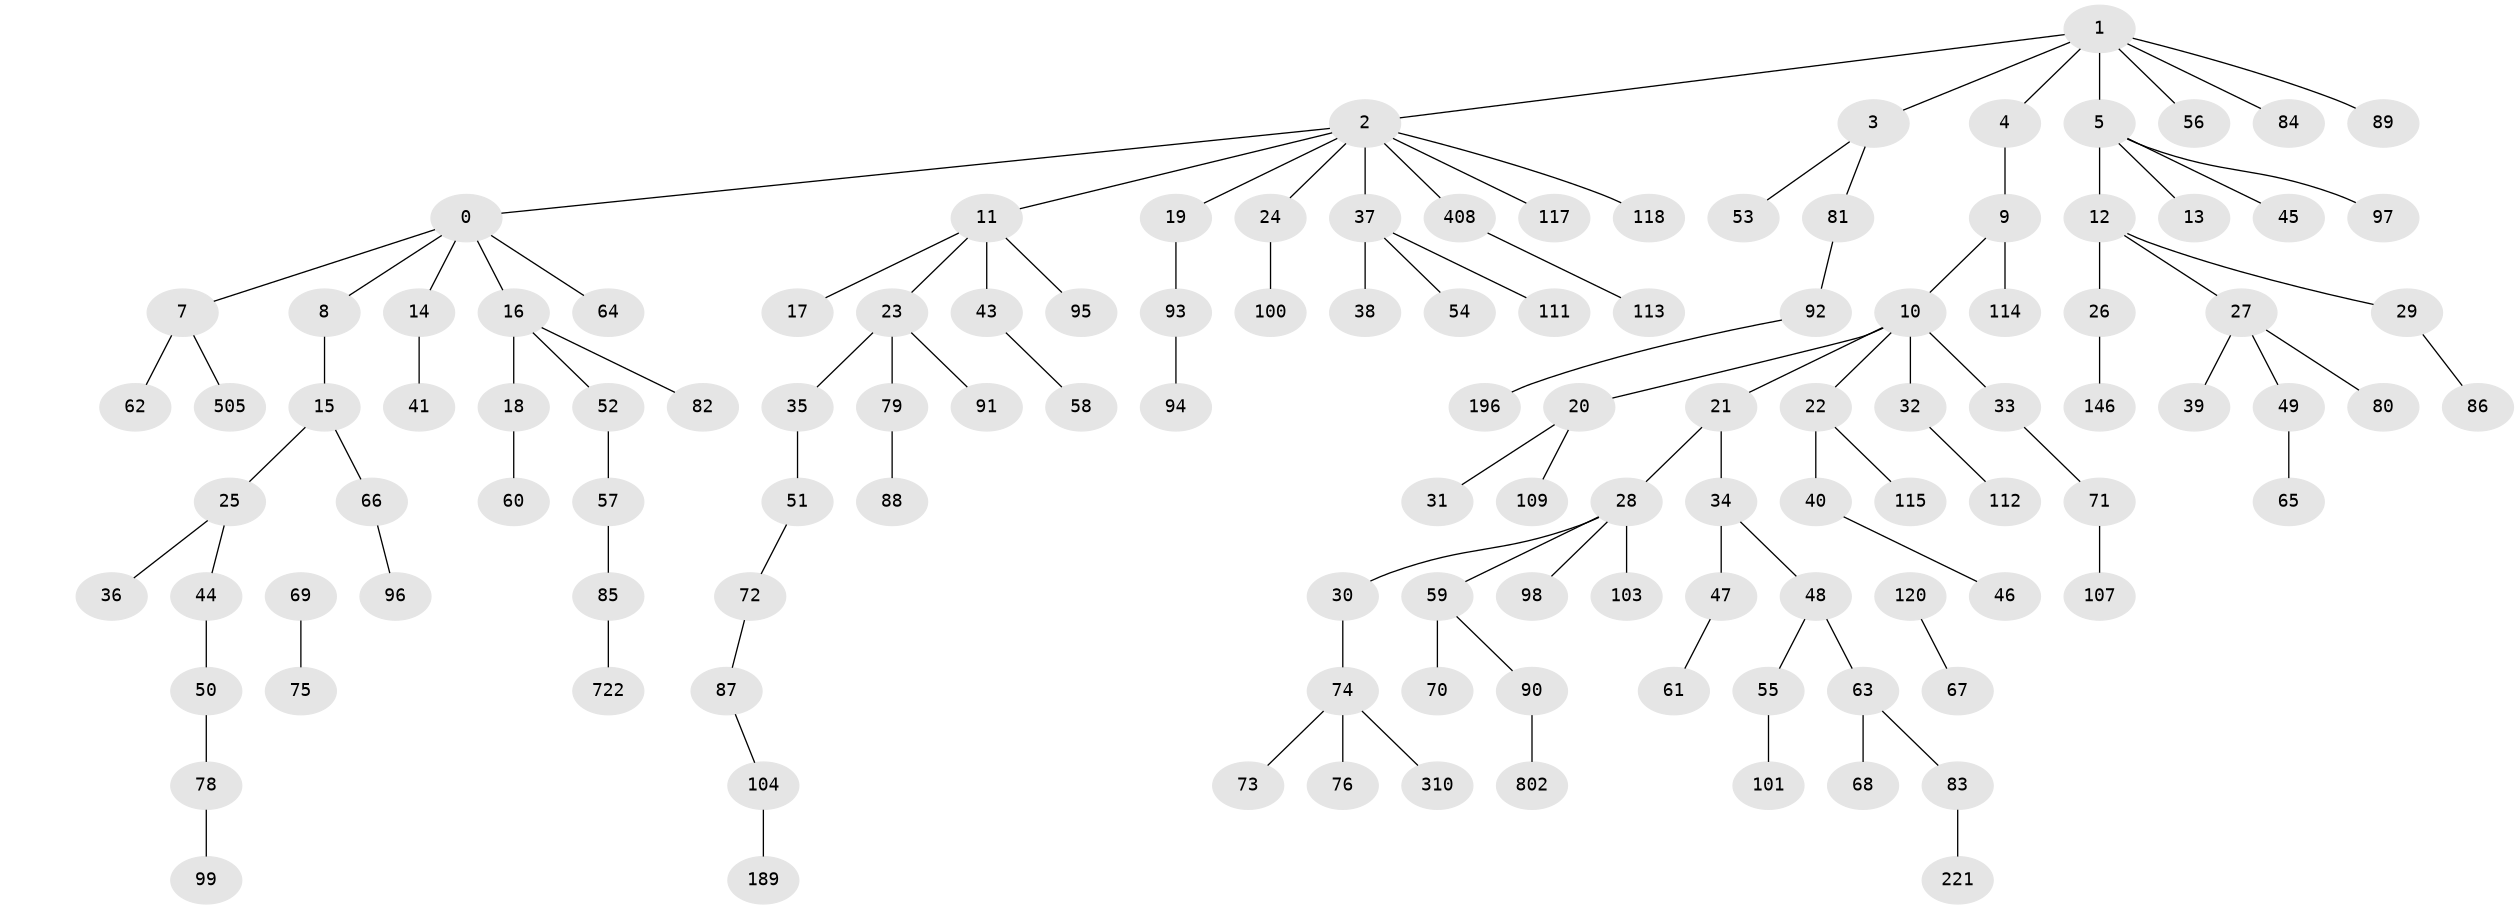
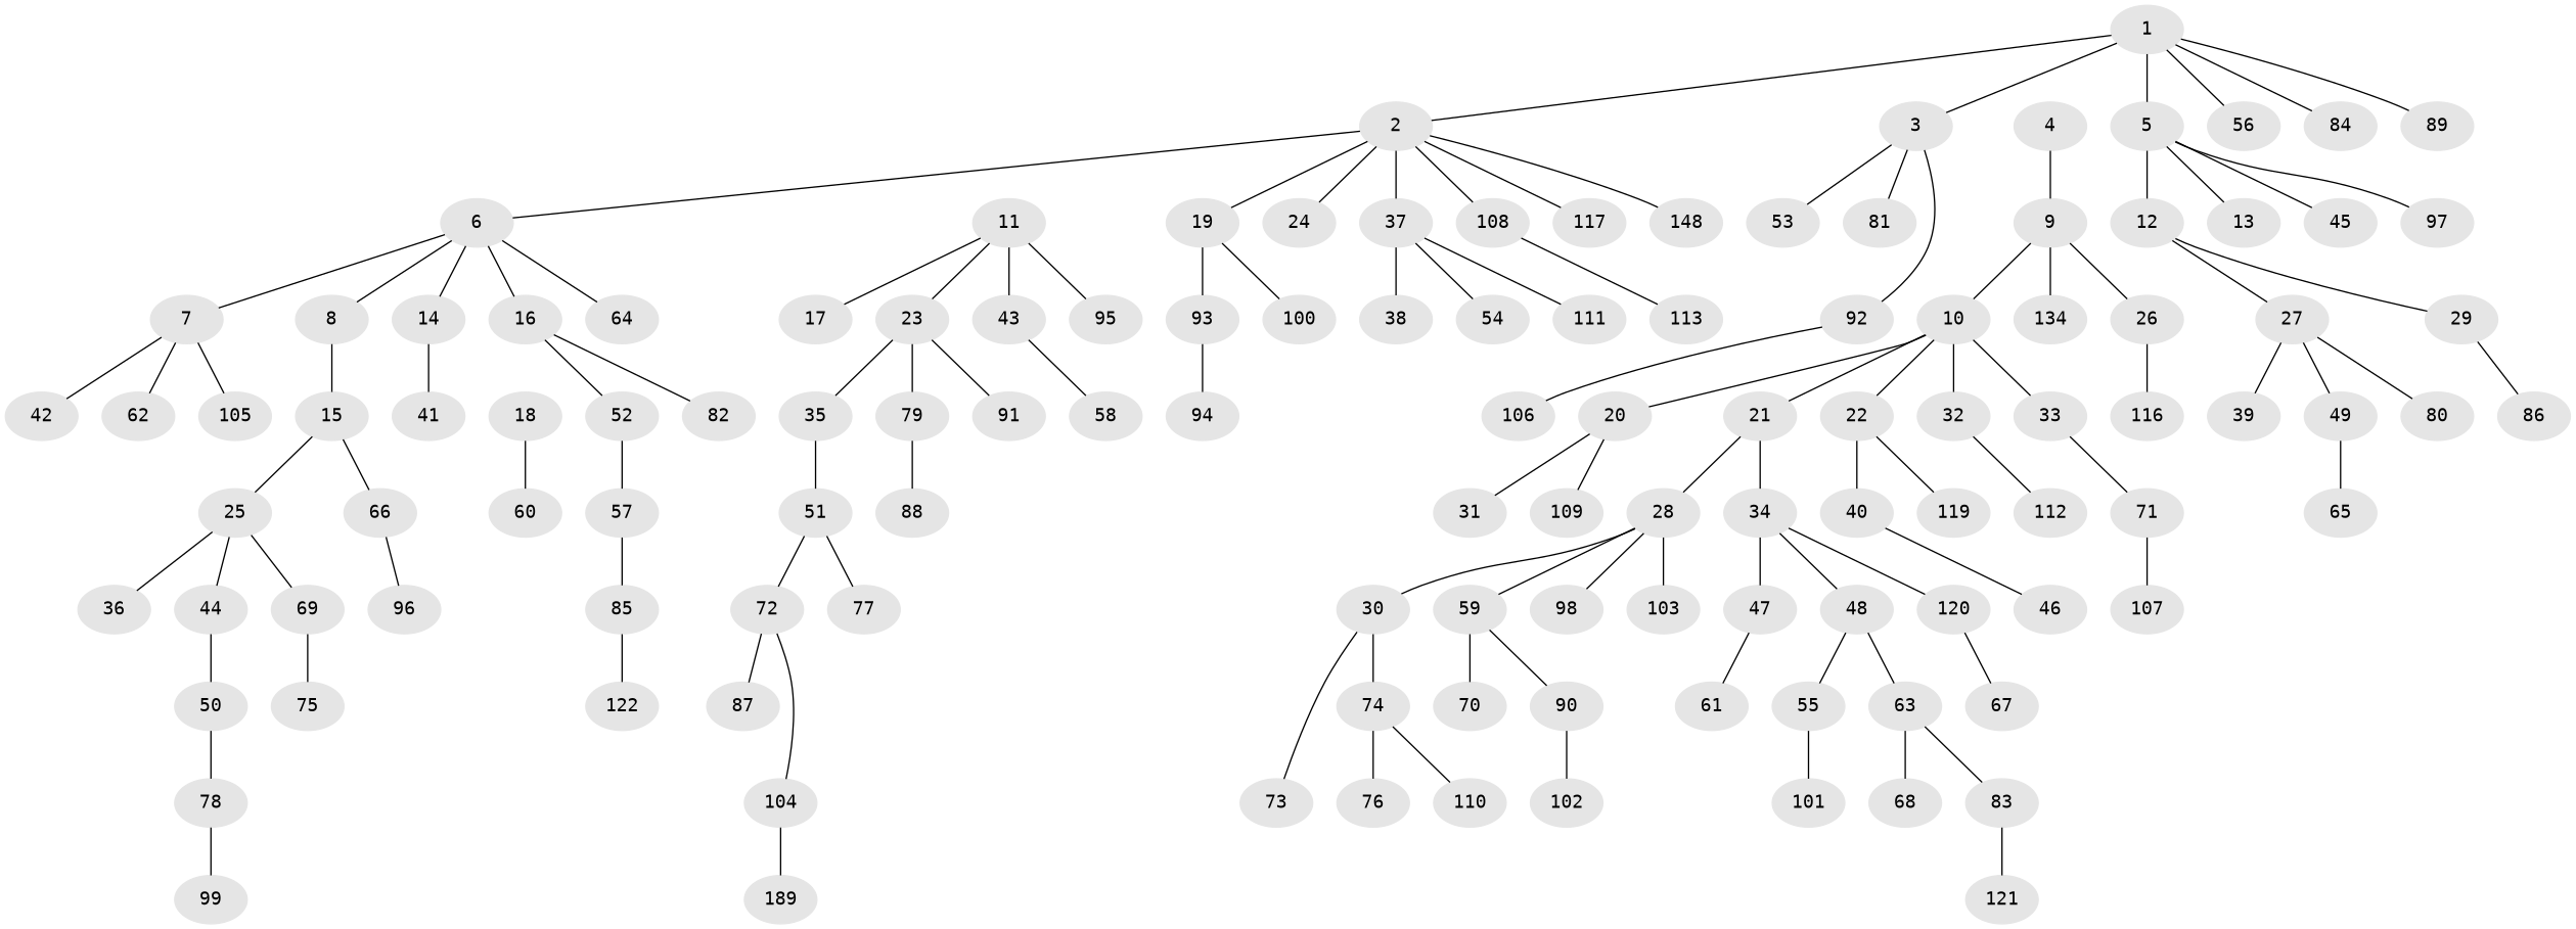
  graph {
    fontname="DejaVu Sans Mono"
    node [color=gray90 fontname="DejaVu Sans Mono" style=filled]
    edge [fontname="DejaVu Sans Mono"]
    1
    2
    3
    4
    5
    56
    84
    89
-   6 [label=0]
+   6
    11
    19
    24
    37
-   108 [label=408]
+   108
    117
-   118
+   118 [label=148]
    53
    81
    9
    12
    13
    45
    97
    7
    8
    14
    16
    64
    17
    23
    43
    95
    93
    100
    38
    54
    111
    113
    92
    10
    26
-   114
+   114 [label=134]
    27
    29
+   42
    62
-   105 [label=505]
+   105
    15
    41
    18
    52
    82
    25
    66
    20
    21
    22
    32
    33
-   116 [label=146]
+   116
    31
    109
    28
    34
    40
-   115
+   115 [label=119]
    112
    71
    35
    79
    91
    58
    39
    49
    80
    86
    36
    44
    69
    96
    60
    57
    94
    30
    59
    98
    103
    47
    48
    120
    46
    51
    88
    50
    75
    65
    73
    74
    70
    90
    76
-   110 [label=310]
+   110
    107
    61
    55
    63
    67
    72
+   77
    78
    101
    68
    83
    99
    87
    85
-   122 [label=722]
-   102 [label=802]
-   121 [label=221]
+   122
+   102
+   121
    104
-   106 [label=196]
+   106
    n122 [label=189]
    1 -- 2
    1 -- 3
-   1 -- 4
    1 -- 5
    1 -- 56
    1 -- 84
    1 -- 89
    2 -- 6
-   2 -- 11
    2 -- 19
    2 -- 24
    2 -- 37
    2 -- 108
    2 -- 117
    2 -- 118
    3 -- 53
    3 -- 81
    4 -- 9
    5 -- 12
    5 -- 13
    5 -- 45
    5 -- 97
    6 -- 7
    6 -- 8
    6 -- 14
    6 -- 16
    6 -- 64
    11 -- 17
    11 -- 23
    11 -- 43
    11 -- 95
    19 -- 93
-   24 -- 100
+   19 -- 100
    37 -- 38
    37 -- 54
    37 -- 111
    108 -- 113
-   81 -- 92
+   3 -- 92
    9 -- 10
-   12 -- 26
+   9 -- 26
    9 -- 114
    12 -- 27
    12 -- 29
+   7 -- 42
    7 -- 62
    7 -- 105
    8 -- 15
    14 -- 41
-   16 -- 18
    16 -- 52
    16 -- 82
    23 -- 35
    23 -- 79
    23 -- 91
    43 -- 58
    93 -- 94
    92 -- 106
    10 -- 20
    10 -- 21
    10 -- 22
    10 -- 32
    10 -- 33
    26 -- 116
    27 -- 39
    27 -- 49
    27 -- 80
    29 -- 86
    15 -- 25
    15 -- 66
    18 -- 60
    52 -- 57
    25 -- 36
    25 -- 44
+   25 -- 69
    66 -- 96
    20 -- 31
    20 -- 109
    21 -- 28
    21 -- 34
    22 -- 40
    22 -- 115
    32 -- 112
    33 -- 71
    28 -- 30
    28 -- 59
    28 -- 98
    28 -- 103
    34 -- 47
    34 -- 48
+   34 -- 120
    40 -- 46
    71 -- 107
    35 -- 51
    79 -- 88
    49 -- 65
    44 -- 50
    69 -- 75
    57 -- 85
-   74 -- 73
+   30 -- 73
    30 -- 74
    59 -- 70
    59 -- 90
    47 -- 61
    48 -- 55
    48 -- 63
    120 -- 67
    51 -- 72
+   51 -- 77
    50 -- 78
    74 -- 76
    74 -- 110
    90 -- 102
    55 -- 101
    63 -- 68
    63 -- 83
    72 -- 87
    78 -- 99
    83 -- 121
-   87 -- 104
+   72 -- 104
    85 -- 122
    104 -- n122
  }
